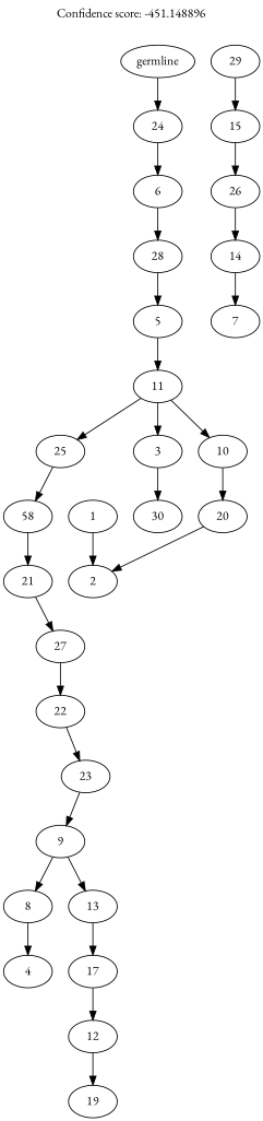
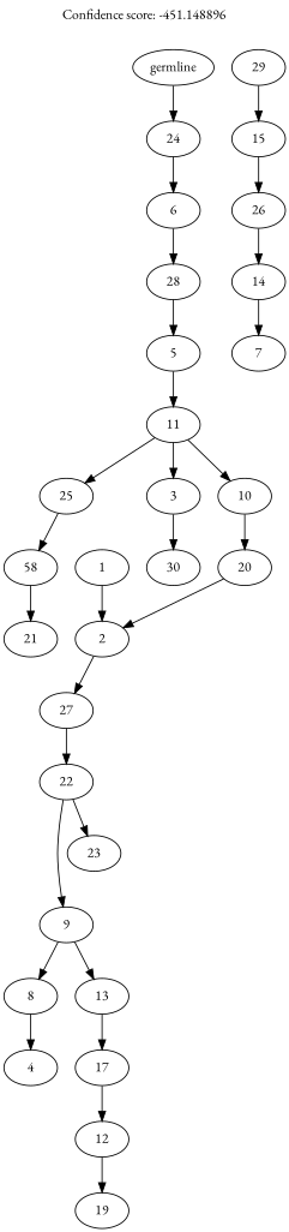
  digraph {
    fontname="EB Garamond"
    label="Confidence score: -451.148896"
    labelloc=t
    node [fontname="EB Garamond"]
    edge [fontname="EB Garamond"]
    n1 [label=8]
    n2 [label=4]
    n3 [label=7]
    n4 [label=14]
    n5 [label=26]
    n6 [label=15]
    n7 [label=29]
    n8 [label=12]
    n9 [label=19]
    n10 [label=17]
    n11 [label=13]
    n12 [label=9]
    n13 [label=23]
    n14 [label=22]
    n15 [label=27]
    n16 [label=21]
    n17 [label=58]
    n18 [label=25]
    n19 [label=3]
    n20 [label=30]
    n21 [label=2]
    n22 [label=1]
    n23 [label=20]
    n24 [label=10]
    n25 [label=11]
    n26 [label=5]
    n27 [label=28]
    n28 [label=6]
    n29 [label=24]
    n30 [label=germline]
    n1 -> n2
    n4 -> n3
    n5 -> n4
    n6 -> n5
    n7 -> n6
    n8 -> n9
    n10 -> n8
    n11 -> n10
    n12 -> n1
    n12 -> n11
-   n13 -> n12
+   n14 -> n12
    n14 -> n13
    n15 -> n14
-   n16 -> n15
+   n21 -> n15
    n17 -> n16
    n18 -> n17
    n19 -> n20
    n22 -> n21
    n23 -> n21
    n24 -> n23
    n25 -> n18
    n25 -> n19
    n25 -> n24
    n26 -> n25
    n27 -> n26
    n28 -> n27
    n29 -> n28
    n30 -> n29
  }
